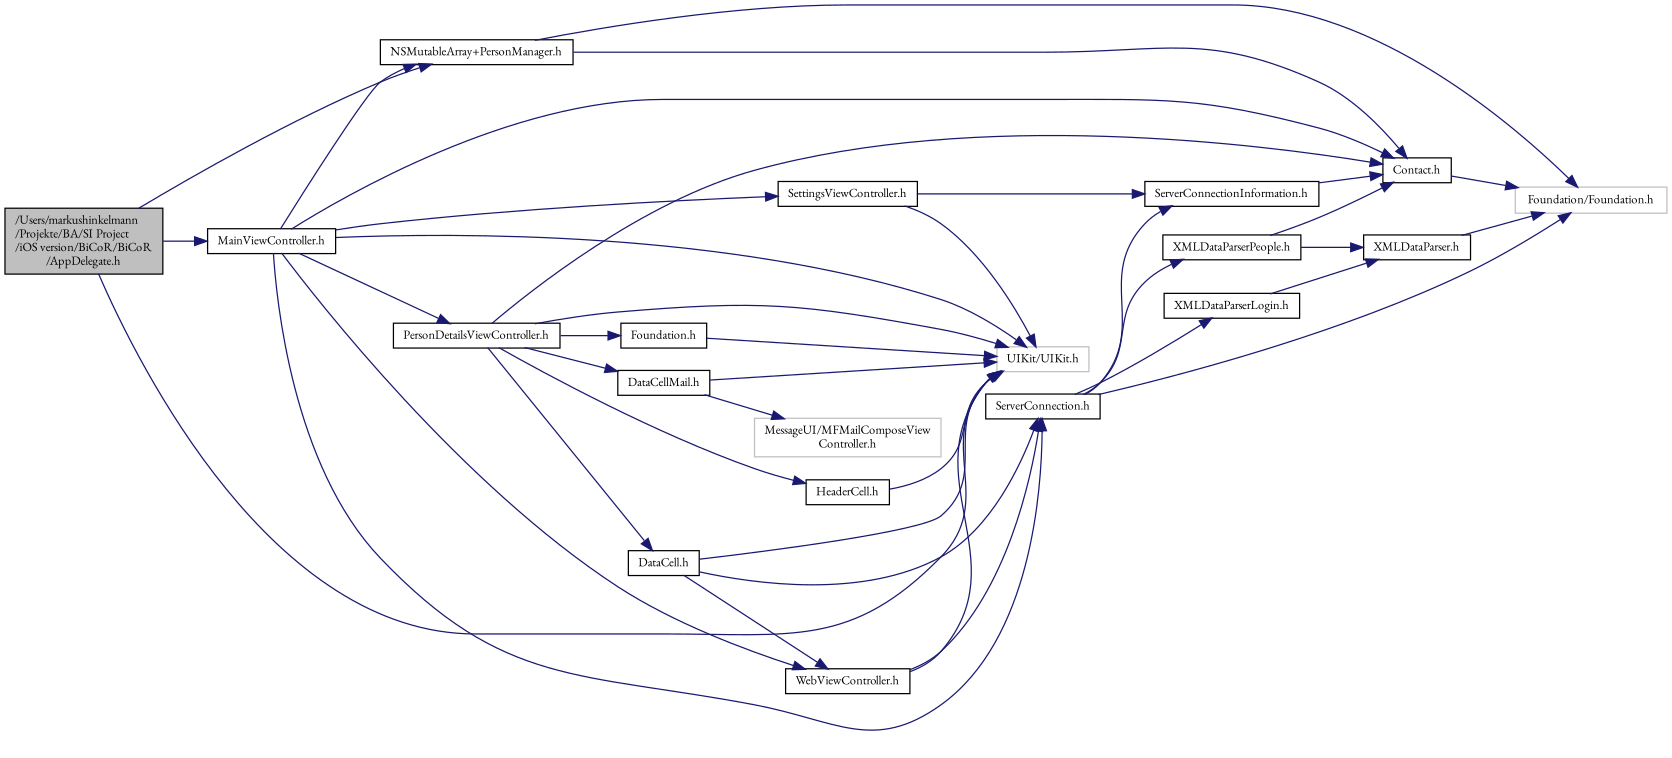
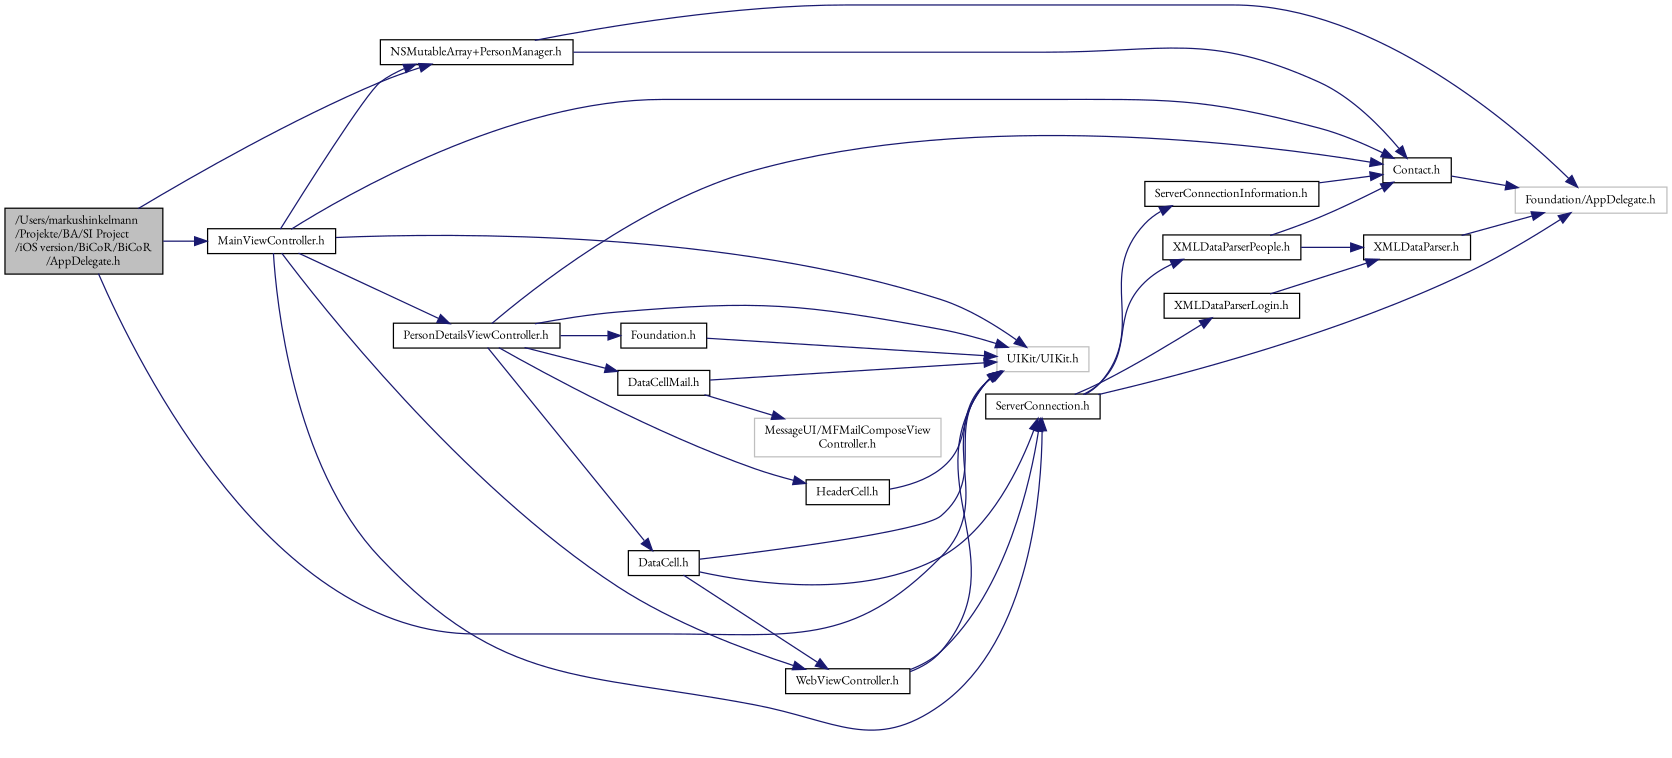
  digraph {
    fontname="EB Garamond"
    rankdir=LR
    node [color=black fillcolor=white fontname="EB Garamond" fontsize=10 shape=record style=filled]
    edge [color=midnightblue fontname="EB Garamond" fontsize=10 labelfontname=Helvetica labelfontsize=10 style=solid]
    n1 [fillcolor=grey75 fontcolor=black height=0.2 label="/Users/markushinkelmann\l/Projekte/BA/SI Project\l/iOS version/BiCoR/BiCoR\l/AppDelegate.h" width=0.4]
    n2 [color=grey75 height=0.2 label="UIKit/UIKit.h" width=0.4]
    n3 [height=0.2 label="NSMutableArray+PersonManager.h" width=0.4]
    n4 [height=0.2 label="MainViewController.h" width=0.4]
-   n5 [color=grey75 height=0.2 label="Foundation/Foundation.h" width=0.4]
+   n5 [color=grey75 height=0.2 label="Foundation/AppDelegate.h" width=0.4]
    n6 [height=0.2 label="Contact.h" width=0.4]
    n7 [height=0.2 label="ServerConnection.h" width=0.4]
    n8 [height=0.2 label="PersonDetailsViewController.h" width=0.4]
    n9 [height=0.2 label="WebViewController.h" width=0.4]
-   n10 [height=0.2 label="SettingsViewController.h" width=0.4]
    n11 [height=0.2 label="XMLDataParserPeople.h" width=0.4]
    n12 [height=0.2 label="XMLDataParserLogin.h" width=0.4]
    n13 [height=0.2 label="ServerConnectionInformation.h" width=0.4]
    n14 [height=0.2 label="HeaderCell.h" width=0.4]
    n15 [height=0.2 label="DataCell.h" width=0.4]
    n16 [height=0.2 label="DataCellMail.h" width=0.4]
    n17 [height=0.2 label="Foundation.h" width=0.4]
    n18 [height=0.2 label="XMLDataParser.h" width=0.4]
    n19 [color=grey75 height=0.2 label="MessageUI/MFMailComposeView\lController.h" width=0.4]
    n1 -> n2
    n1 -> n3
    n1 -> n4
    n3 -> n5
    n3 -> n6
    n4 -> n2
    n4 -> n3
    n4 -> n6
    n4 -> n7
    n4 -> n8
    n4 -> n9
-   n4 -> n10
    n6 -> n5
    n7 -> n5
    n7 -> n11
    n7 -> n12
    n7 -> n13
    n8 -> n2
    n8 -> n6
    n8 -> n14
    n8 -> n15
    n8 -> n16
    n8 -> n17
    n9 -> n2
    n9 -> n7
-   n10 -> n2
-   n10 -> n13
    n11 -> n6
    n11 -> n18
    n12 -> n18
    n13 -> n6
    n14 -> n2
    n15 -> n2
    n15 -> n7
    n15 -> n9
    n16 -> n2
    n16 -> n19
    n17 -> n2
    n18 -> n5
  }
